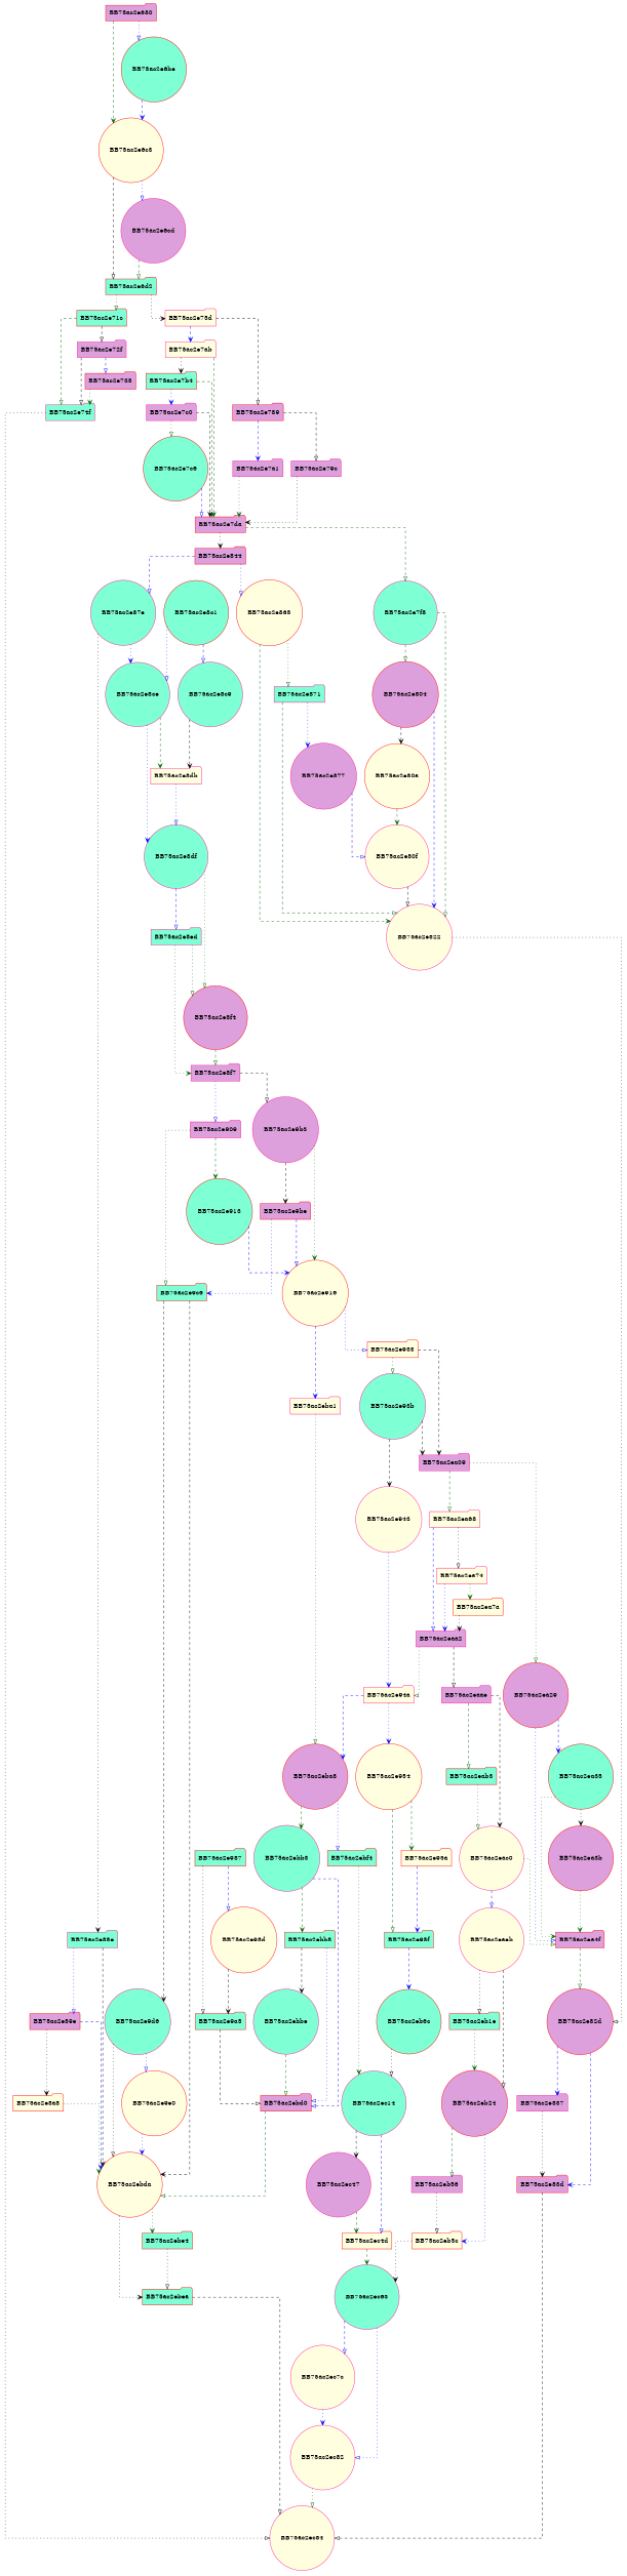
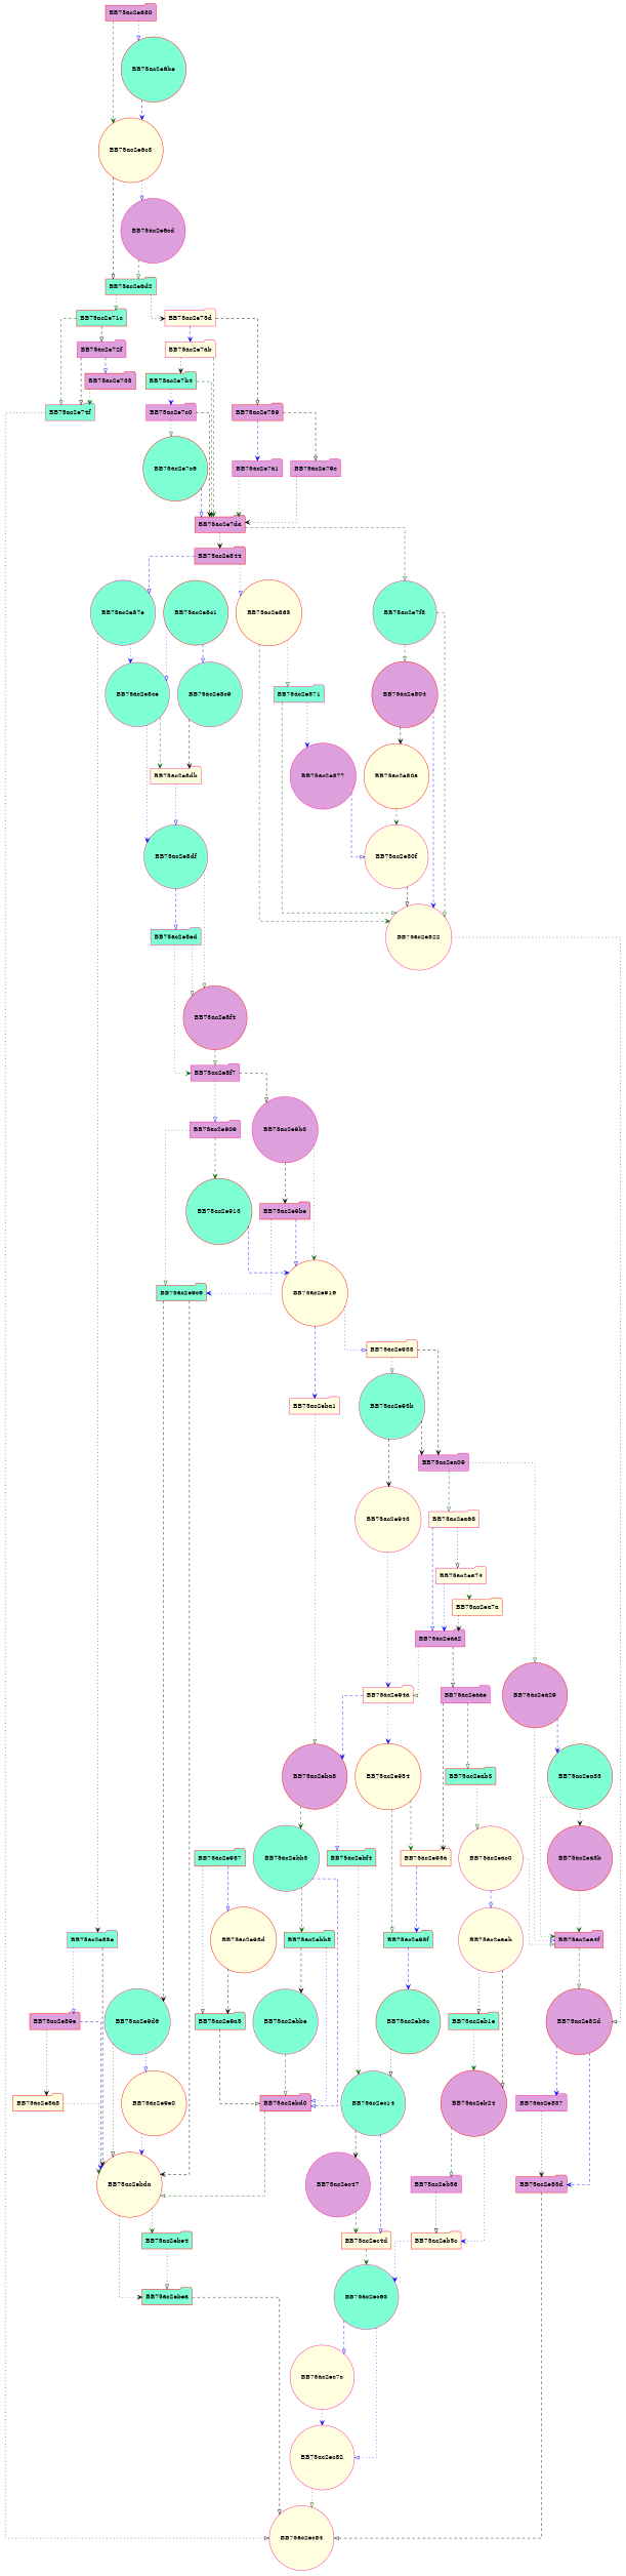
  digraph {
    splines=ortho
    node [color=red fillcolor=aquamarine shape=folder style=filled]
    edge [arrowhead=onormal color=blue style=dashed]
    BB75ac2e6c3 [fillcolor=lightyellow shape=circle]
    BB75ac2e680 [fillcolor=plum]
    BB75ac2e6be [shape=circle]
    BB75ac2e6d2
    BB75ac2e6cd [color=deeppink fillcolor=plum shape=circle]
    BB75ac2e75d [color=deeppink fillcolor=lightyellow]
    BB75ac2e71c
    BB75ac2e7ab [color=deeppink fillcolor=lightyellow]
    BB75ac2e789 [fillcolor=plum]
    BB75ac2e74f [color=deeppink]
    BB75ac2e72f [color=deeppink fillcolor=plum]
    BB75ac2e7da [fillcolor=plum]
    BB75ac2e7b4
    BB75ac2e7a1 [color=deeppink fillcolor=plum]
    BB75ac2e79c [color=deeppink fillcolor=plum]
    BB75ac2ec84 [color=deeppink fillcolor=lightyellow shape=circle]
    BB75ac2e735 [fillcolor=plum]
    BB75ac2e844 [fillcolor=plum]
    BB75ac2e7f8 [color=deeppink shape=circle]
    BB75ac2e7c0 [color=deeppink fillcolor=plum]
    BB75ac2e87e [color=deeppink shape=circle]
    BB75ac2e865 [fillcolor=lightyellow shape=circle]
    BB75ac2e822 [color=deeppink fillcolor=lightyellow shape=circle]
    BB75ac2e804 [fillcolor=plum shape=circle]
    BB75ac2e7c6 [shape=circle]
    BB75ac2e88e [color=deeppink]
    BB75ac2e8ce [color=deeppink shape=circle]
    BB75ac2e871 [color=deeppink]
    BB75ac2e82d [fillcolor=plum shape=circle]
    BB75ac2e80a [fillcolor=lightyellow shape=circle]
    BB75ac2e83d [fillcolor=plum]
    BB75ac2e837 [color=deeppink fillcolor=plum]
    BB75ac2e80f [color=deeppink fillcolor=lightyellow shape=circle]
    BB75ac2e8c1 [shape=circle]
    BB75ac2e8c9 [color=deeppink shape=circle]
    BB75ac2ebda [fillcolor=lightyellow shape=circle]
    BB75ac2e89e [fillcolor=plum]
    BB75ac2e877 [color=deeppink fillcolor=plum shape=circle]
    BB75ac2e8db [color=deeppink fillcolor=lightyellow]
    BB75ac2e8df [color=deeppink shape=circle]
    BB75ac2ebea
    BB75ac2ebe4
    BB75ac2e8a8 [fillcolor=lightyellow]
    BB75ac2e8f4 [fillcolor=plum shape=circle]
    BB75ac2e8ed [color=deeppink]
    BB75ac2e8f7 [color=deeppink fillcolor=plum]
    BB75ac2e9b3 [color=deeppink fillcolor=plum shape=circle]
    BB75ac2e909 [color=deeppink fillcolor=plum]
    BB75ac2e916 [fillcolor=lightyellow shape=circle]
    BB75ac2e9be [fillcolor=plum]
    BB75ac2e9c6
    BB75ac2e913 [shape=circle]
    BB75ac2eba1 [color=deeppink fillcolor=lightyellow]
    BB75ac2e933 [fillcolor=lightyellow]
    BB75ac2e9d6 [color=deeppink shape=circle]
    BB75ac2e9e0 [fillcolor=lightyellow shape=circle]
    BB75ac2eba8 [fillcolor=plum shape=circle]
    BB75ac2ea09 [color=deeppink fillcolor=plum]
    BB75ac2e93b [color=deeppink shape=circle]
    BB75ac2ebf4
    BB75ac2ebb3 [color=deeppink shape=circle]
    BB75ac2ea68 [color=deeppink fillcolor=lightyellow]
    BB75ac2ea29 [fillcolor=plum shape=circle]
    BB75ac2e943 [color=deeppink fillcolor=lightyellow shape=circle]
    BB75ac2eaa2 [color=deeppink fillcolor=plum]
    BB75ac2ea74 [color=deeppink fillcolor=lightyellow]
    BB75ac2ea4f [fillcolor=plum]
    BB75ac2ea35 [shape=circle]
    BB75ac2e94a [color=deeppink fillcolor=lightyellow]
    BB75ac2e954 [fillcolor=lightyellow shape=circle]
    BB75ac2e95f
    BB75ac2e95a [fillcolor=lightyellow]
    BB75ac2ec14 [color=deeppink shape=circle]
    BB75ac2ebd0 [fillcolor=plum]
    BB75ac2ebb8
    BB75ac2eb6c [shape=circle]
    BB75ac2ec4d [fillcolor=lightyellow]
    BB75ac2ec47 [color=deeppink fillcolor=plum shape=circle]
    BB75ac2e9a5
    BB75ac2e987
    BB75ac2e98d [fillcolor=lightyellow shape=circle]
    BB75ac2eaae [color=deeppink fillcolor=plum]
    BB75ac2ea7a [fillcolor=lightyellow]
    BB75ac2ea3b [fillcolor=plum shape=circle]
    BB75ac2eac0 [color=deeppink fillcolor=lightyellow shape=circle]
    BB75ac2eab3
    BB75ac2eaeb [color=deeppink fillcolor=lightyellow shape=circle]
    BB75ac2eb24 [fillcolor=plum shape=circle]
    BB75ac2eb1e
    BB75ac2eb5c [fillcolor=lightyellow]
    BB75ac2eb56 [color=deeppink fillcolor=plum]
    BB75ac2ec63 [color=deeppink shape=circle]
    BB75ac2ec82 [color=deeppink fillcolor=lightyellow shape=circle]
    BB75ac2ec7c [color=deeppink fillcolor=lightyellow shape=circle]
    BB75ac2ebbe [color=deeppink shape=circle]
    BB75ac2e6c3 -> BB75ac2e6d2 [color=black]
    BB75ac2e6c3 -> BB75ac2e6cd [style=dotted]
    BB75ac2e680 -> BB75ac2e6c3 [arrowhead=vee color=darkgreen]
    BB75ac2e680 -> BB75ac2e6be [style=dotted]
    BB75ac2e6be -> BB75ac2e6c3 [arrowhead=vee]
    BB75ac2e6d2 -> BB75ac2e75d [arrowhead=vee color=black style=dotted]
    BB75ac2e6d2 -> BB75ac2e71c [color=darkgreen style=dotted]
    BB75ac2e6cd -> BB75ac2e6d2 [color=darkgreen]
    BB75ac2e75d -> BB75ac2e7ab [arrowhead=vee]
    BB75ac2e75d -> BB75ac2e789 [color=black]
    BB75ac2e71c -> BB75ac2e74f [color=darkgreen]
    BB75ac2e71c -> BB75ac2e72f [color=black]
    BB75ac2e7ab -> BB75ac2e7da [arrowhead=vee color=darkgreen]
    BB75ac2e7ab -> BB75ac2e7b4 [arrowhead=vee color=black style=dotted]
    BB75ac2e789 -> BB75ac2e7a1 [arrowhead=vee]
    BB75ac2e789 -> BB75ac2e79c [color=black]
    BB75ac2e74f -> BB75ac2ec84 [color=black style=dotted]
    BB75ac2e72f -> BB75ac2e74f [color=black]
    BB75ac2e72f -> BB75ac2e735
    BB75ac2e7da -> BB75ac2e844 [arrowhead=vee color=black style=dotted]
    BB75ac2e7da -> BB75ac2e7f8 [color=darkgreen]
    BB75ac2e7b4 -> BB75ac2e7da [arrowhead=vee color=darkgreen]
    BB75ac2e7b4 -> BB75ac2e7c0 [arrowhead=vee style=dotted]
    BB75ac2e7a1 -> BB75ac2e7da [arrowhead=vee color=darkgreen style=dotted]
    BB75ac2e79c -> BB75ac2e7da [arrowhead=vee color=black style=dotted]
    BB75ac2e735 -> BB75ac2e74f [arrowhead=vee color=darkgreen style=dotted]
    BB75ac2e844 -> BB75ac2e87e
    BB75ac2e844 -> BB75ac2e865 [style=dotted]
    BB75ac2e7f8 -> BB75ac2e822 [color=darkgreen]
    BB75ac2e7f8 -> BB75ac2e804 [color=darkgreen]
    BB75ac2e7c0 -> BB75ac2e7da [arrowhead=vee color=black]
    BB75ac2e7c0 -> BB75ac2e7c6 [color=darkgreen style=dotted]
    BB75ac2e87e -> BB75ac2e88e [arrowhead=vee color=black style=dotted]
    BB75ac2e87e -> BB75ac2e8ce [arrowhead=vee style=dotted]
    BB75ac2e865 -> BB75ac2e822 [arrowhead=vee color=darkgreen]
    BB75ac2e865 -> BB75ac2e871 [color=darkgreen style=dotted]
    BB75ac2e822 -> BB75ac2e82d [color=black style=dotted]
    BB75ac2e804 -> BB75ac2e822 [arrowhead=vee]
    BB75ac2e804 -> BB75ac2e80a [arrowhead=vee color=black]
    BB75ac2e7c6 -> BB75ac2e7da
    BB75ac2e88e -> BB75ac2ebda [arrowhead=vee color=black]
    BB75ac2e88e -> BB75ac2e89e [style=dotted]
    BB75ac2e8ce -> BB75ac2e8db [arrowhead=vee color=darkgreen]
    BB75ac2e8ce -> BB75ac2e8df [arrowhead=vee style=dotted]
    BB75ac2e871 -> BB75ac2e822 [color=darkgreen]
    BB75ac2e871 -> BB75ac2e877 [arrowhead=vee style=dotted]
    BB75ac2e82d -> BB75ac2e83d [arrowhead=vee]
    BB75ac2e82d -> BB75ac2e837 [arrowhead=vee]
    BB75ac2e80a -> BB75ac2e80f [arrowhead=vee color=darkgreen]
    BB75ac2e83d -> BB75ac2ec84 [color=black]
    BB75ac2e837 -> BB75ac2e83d [arrowhead=vee color=black style=dotted]
    BB75ac2e80f -> BB75ac2e822 [color=black]
    BB75ac2e8c1 -> BB75ac2e8ce [style=dotted]
    BB75ac2e8c1 -> BB75ac2e8c9
    BB75ac2e8c9 -> BB75ac2e8db [arrowhead=vee color=black]
    BB75ac2ebda -> BB75ac2ebea [arrowhead=vee color=black style=dotted]
    BB75ac2ebda -> BB75ac2ebe4 [arrowhead=vee color=darkgreen style=dotted]
    BB75ac2e89e -> BB75ac2ebda [arrowhead=vee]
    BB75ac2e89e -> BB75ac2e8a8 [arrowhead=vee color=black style=dotted]
    BB75ac2e877 -> BB75ac2e80f
    BB75ac2e8db -> BB75ac2e8df [style=dotted]
    BB75ac2e8df -> BB75ac2e8f4 [color=darkgreen style=dotted]
    BB75ac2e8df -> BB75ac2e8ed
    BB75ac2ebea -> BB75ac2ec84 [color=black]
    BB75ac2ebe4 -> BB75ac2ebea [color=black style=dotted]
    BB75ac2e8a8 -> BB75ac2ebda [arrowhead=vee color=darkgreen style=dotted]
    BB75ac2e8f4 -> BB75ac2e8f7 [color=darkgreen]
    BB75ac2e8ed -> BB75ac2e8f4 [color=darkgreen style=dotted]
    BB75ac2e8ed -> BB75ac2e8f7 [arrowhead=vee color=darkgreen style=dotted]
    BB75ac2e8f7 -> BB75ac2e9b3 [color=black]
    BB75ac2e8f7 -> BB75ac2e909 [style=dotted]
    BB75ac2e9b3 -> BB75ac2e916 [arrowhead=vee color=darkgreen style=dotted]
    BB75ac2e9b3 -> BB75ac2e9be [arrowhead=vee color=black]
    BB75ac2e909 -> BB75ac2e9c6 [color=darkgreen style=dotted]
    BB75ac2e909 -> BB75ac2e913 [arrowhead=vee color=darkgreen]
    BB75ac2e916 -> BB75ac2eba1 [arrowhead=vee]
    BB75ac2e916 -> BB75ac2e933 [style=dotted]
    BB75ac2e9be -> BB75ac2e916
    BB75ac2e9be -> BB75ac2e9c6 [arrowhead=vee style=dotted]
    BB75ac2e9c6 -> BB75ac2ebda [arrowhead=vee color=black]
    BB75ac2e9c6 -> BB75ac2e9d6 [arrowhead=vee color=black]
    BB75ac2e913 -> BB75ac2e916 [arrowhead=vee]
    BB75ac2eba1 -> BB75ac2eba8 [color=darkgreen style=dotted]
    BB75ac2e933 -> BB75ac2ea09 [arrowhead=vee color=black]
    BB75ac2e933 -> BB75ac2e93b [color=darkgreen style=dotted]
    BB75ac2e9d6 -> BB75ac2ebda [color=black style=dotted]
    BB75ac2e9d6 -> BB75ac2e9e0 [style=dotted]
    BB75ac2e9e0 -> BB75ac2ebda [arrowhead=vee style=dotted]
    BB75ac2eba8 -> BB75ac2ebf4 [style=dotted]
    BB75ac2eba8 -> BB75ac2ebb3 [arrowhead=vee color=darkgreen]
    BB75ac2ea09 -> BB75ac2ea68 [color=darkgreen]
    BB75ac2ea09 -> BB75ac2ea29 [color=darkgreen style=dotted]
    BB75ac2e93b -> BB75ac2ea09 [arrowhead=vee color=black]
    BB75ac2e93b -> BB75ac2e943 [arrowhead=vee color=black]
    BB75ac2ebf4 -> BB75ac2ec14 [arrowhead=vee color=darkgreen style=dotted]
    BB75ac2ebb3 -> BB75ac2ebd0
    BB75ac2ebb3 -> BB75ac2ebb8 [arrowhead=vee color=darkgreen]
    BB75ac2ea68 -> BB75ac2eaa2
    BB75ac2ea68 -> BB75ac2ea74 [color=black style=dotted]
    BB75ac2ea29 -> BB75ac2ea4f [style=dotted]
    BB75ac2ea29 -> BB75ac2ea35 [arrowhead=vee]
    BB75ac2e943 -> BB75ac2e94a [arrowhead=vee style=dotted]
    BB75ac2eaa2 -> BB75ac2e94a [color=darkgreen style=dotted]
    BB75ac2eaa2 -> BB75ac2eaae [color=black]
    BB75ac2ea74 -> BB75ac2eaa2 [arrowhead=vee style=dotted]
    BB75ac2ea74 -> BB75ac2ea7a [arrowhead=vee color=darkgreen style=dotted]
    BB75ac2ea4f -> BB75ac2e82d [color=darkgreen]
    BB75ac2ea35 -> BB75ac2ea4f [arrowhead=vee color=darkgreen style=dotted]
    BB75ac2ea35 -> BB75ac2ea3b [arrowhead=vee color=black style=dotted]
    BB75ac2e94a -> BB75ac2eba8 [arrowhead=vee]
    BB75ac2e94a -> BB75ac2e954 [arrowhead=vee style=dotted]
    BB75ac2e954 -> BB75ac2e95f [color=darkgreen]
    BB75ac2e954 -> BB75ac2e95a [arrowhead=vee color=darkgreen]
    BB75ac2e95f -> BB75ac2eb6c [arrowhead=vee]
    BB75ac2e95a -> BB75ac2e95f [arrowhead=vee]
    BB75ac2ec14 -> BB75ac2ec4d
    BB75ac2ec14 -> BB75ac2ec47 [arrowhead=vee color=black]
    BB75ac2ebd0 -> BB75ac2ebda [color=darkgreen]
    BB75ac2ebb8 -> BB75ac2ebd0 [style=dotted]
    BB75ac2ebb8 -> BB75ac2ebbe [arrowhead=vee color=black]
    BB75ac2eb6c -> BB75ac2ec14 [color=black style=dotted]
    BB75ac2ec4d -> BB75ac2ec63 [arrowhead=vee color=darkgreen]
    BB75ac2ec47 -> BB75ac2ec4d [arrowhead=vee color=darkgreen]
    BB75ac2e9a5 -> BB75ac2ebd0 [color=black]
    BB75ac2e987 -> BB75ac2e9a5 [color=black style=dotted]
    BB75ac2e987 -> BB75ac2e98d
    BB75ac2e98d -> BB75ac2e9a5 [arrowhead=vee color=black]
-   BB75ac2eaae -> BB75ac2eac0 [arrowhead=vee color=black]
+   BB75ac2eaae -> BB75ac2e95a [arrowhead=vee color=black]
    BB75ac2eaae -> BB75ac2eab3 [color=darkgreen]
    BB75ac2ea7a -> BB75ac2eaa2 [arrowhead=vee color=black style=dotted]
    BB75ac2ea3b -> BB75ac2ea4f [arrowhead=vee color=darkgreen style=dotted]
    BB75ac2eac0 -> BB75ac2ea4f [color=darkgreen style=dotted]
    BB75ac2eac0 -> BB75ac2eaeb
    BB75ac2eab3 -> BB75ac2eac0 [color=darkgreen style=dotted]
    BB75ac2eaeb -> BB75ac2eb24 [color=black]
    BB75ac2eaeb -> BB75ac2eb1e [color=black style=dotted]
    BB75ac2eb24 -> BB75ac2eb5c [arrowhead=vee style=dotted]
    BB75ac2eb24 -> BB75ac2eb56 [color=darkgreen]
    BB75ac2eb1e -> BB75ac2eb24 [arrowhead=vee color=darkgreen style=dotted]
-   BB75ac2eb5c -> BB75ac2ec63 [arrowhead=vee color=black style=dotted]
+   BB75ac2eb5c -> BB75ac2ec63 [arrowhead=vee style=dotted]
    BB75ac2eb56 -> BB75ac2eb5c [color=black style=dotted]
    BB75ac2ec63 -> BB75ac2ec82 [style=dotted]
    BB75ac2ec63 -> BB75ac2ec7c
    BB75ac2ec82 -> BB75ac2ec84 [color=darkgreen style=dotted]
    BB75ac2ec7c -> BB75ac2ec82 [arrowhead=vee style=dotted]
    BB75ac2ebbe -> BB75ac2ebd0 [color=darkgreen]
  }
